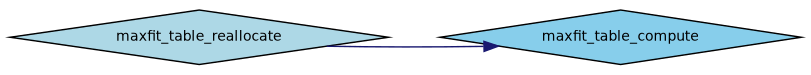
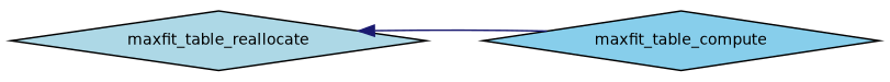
  digraph {
    rankdir=LR
    fontname="DejaVu Sans"
    node [color=black fontname="DejaVu Sans" fontsize=10 shape=diamond style=filled]
    n1 [fillcolor=lightblue fontcolor=black height=0.2 label=maxfit_table_reallocate width=0.4]
    n2 [fillcolor=skyblue height=0.2 label=maxfit_table_compute width=0.4]
-   n1 -> n2 [color=midnightblue fontname="DejaVu Sans" fontsize=10 labelfontname=Helvetica labelfontsize=10 style=solid]
+   n2 -> n1 [color=midnightblue fontname="DejaVu Sans" fontsize=10 labelfontname=Helvetica labelfontsize=10 style=solid]
  }
